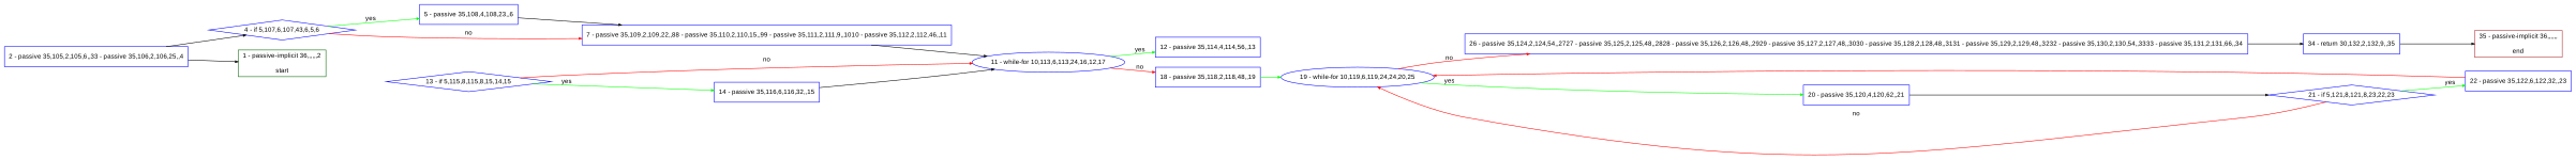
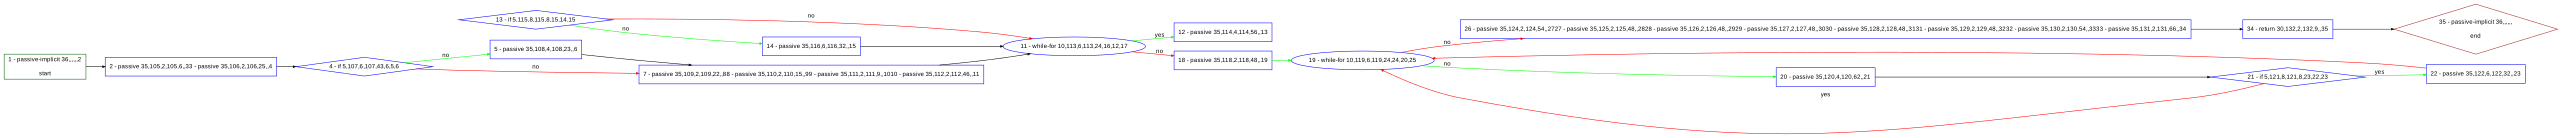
  digraph {
    bgcolor=white
    compound=true
    fillcolor="#FFFFCC"
    fontname=Arial
    fontsize=12
    pack=true
    packmode=clust
    rankdir=LR
    style="rounded,filled"
    node [color="#0000ff" compound=true fillcolor="#ffffff" fixedsize=false fontname=Arial fontsize=12 node_initialized=no shape=box style=filled]
    edge [arrowhead=normal arrowsize=0.5 arrowtail=none color="#000000" compound=true dir=forward fontcolor=black fontname=Arial fontsize=12]
    n1 [label="2 - passive 35,105,2,105,6,,33 - passive 35,106,2,106,25,,4"]
    n2 [label="4 - if 5,107,6,107,43,6,5,6" shape=diamond]
    n3 [label="5 - passive 35,108,4,108,23,,6"]
    n4 [label="7 - passive 35,109,2,109,22,,88 - passive 35,110,2,110,15,,99 - passive 35,111,2,111,9,,1010 - passive 35,112,2,112,46,,11"]
    n5 [color="#006400" label="1 - passive-implicit 36,,,,,,2\n\nstart"]
    n6 [label="11 - while-for 10,113,6,113,24,16,12,17" shape=oval]
    n7 [label="12 - passive 35,114,4,114,56,,13"]
    n8 [label="18 - passive 35,118,2,118,48,,19"]
    n9 [label="19 - while-for 10,119,6,119,24,24,20,25" shape=oval]
    n10 [label="13 - if 5,115,8,115,8,15,14,15" shape=diamond]
    n11 [label="14 - passive 35,116,6,116,32,,15"]
    n12 [label="20 - passive 35,120,4,120,62,,21"]
    n13 [label="26 - passive 35,124,2,124,54,,2727 - passive 35,125,2,125,48,,2828 - passive 35,126,2,126,48,,2929 - passive 35,127,2,127,48,,3030 - passive 35,128,2,128,48,,3131 - passive 35,129,2,129,48,,3232 - passive 35,130,2,130,54,,3333 - passive 35,131,2,131,66,,34"]
    n14 [label="21 - if 5,121,8,121,8,23,22,23" shape=diamond]
    n15 [label="34 - return 30,132,2,132,9,,35"]
    n16 [label="22 - passive 35,122,6,122,32,,23"]
-   n17 [color="#a52a2a" label="35 - passive-implicit 36,,,,,,\n\nend"]
+   n17 [color="#a52a2a" label="35 - passive-implicit 36,,,,,,\n\nend" shape=diamond]
    n1 -> n2
-   n2 -> n3 [color="#00ff00" label=yes]
+   n2 -> n3 [color="#00ff00" label=no]
    n2 -> n4 [color="#ff0000" label=no]
    n3 -> n4
    n4 -> n6
-   n1 -> n5
+   n5 -> n1
    n6 -> n7 [color="#00ff00" label=yes]
    n6 -> n8 [color="#ff0000" label=no]
    n8 -> n9 [color="#00ff00"]
-   n9 -> n12 [color="#00ff00" label=yes]
+   n9 -> n12 [color="#00ff00" label=no]
    n9 -> n13 [color="#ff0000" label=no]
    n10 -> n6 [color="#ff0000" label=no]
-   n10 -> n11 [color="#00ff00" label=yes]
+   n10 -> n11 [color="#00ff00" label=no]
    n11 -> n6
    n12 -> n14
    n13 -> n15
-   n14 -> n9 [color="#ff0000" label=no]
+   n14 -> n9 [color="#ff0000" label=yes]
    n14 -> n16 [color="#00ff00" label=yes]
    n15 -> n17
    n16 -> n9 [color="#ff0000"]
  }
